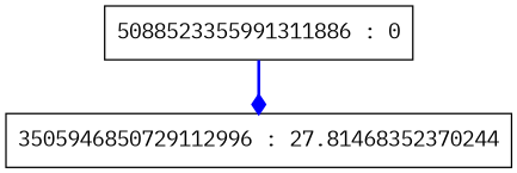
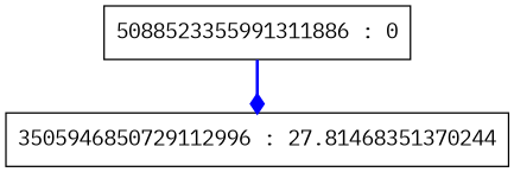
  digraph {
    fontname="IBM Plex Mono"
    node [shape=box fontname="IBM Plex Mono"]
    n1 [label="5088523355991311886 : 0"]
-   n2 [label="3505946850729112996 : 27.81468352370244"]
+   n2 [label="3505946850729112996 : 27.81468351370244"]
    n1 -> n2 [color=blue style=bold arrowhead=diamond fontname="IBM Plex Mono"]
  }
